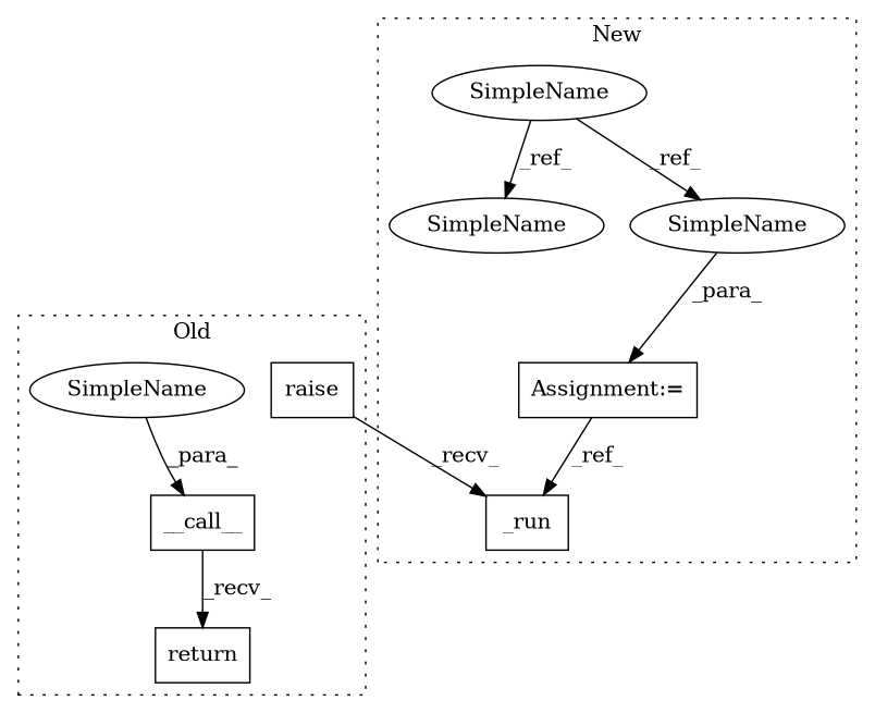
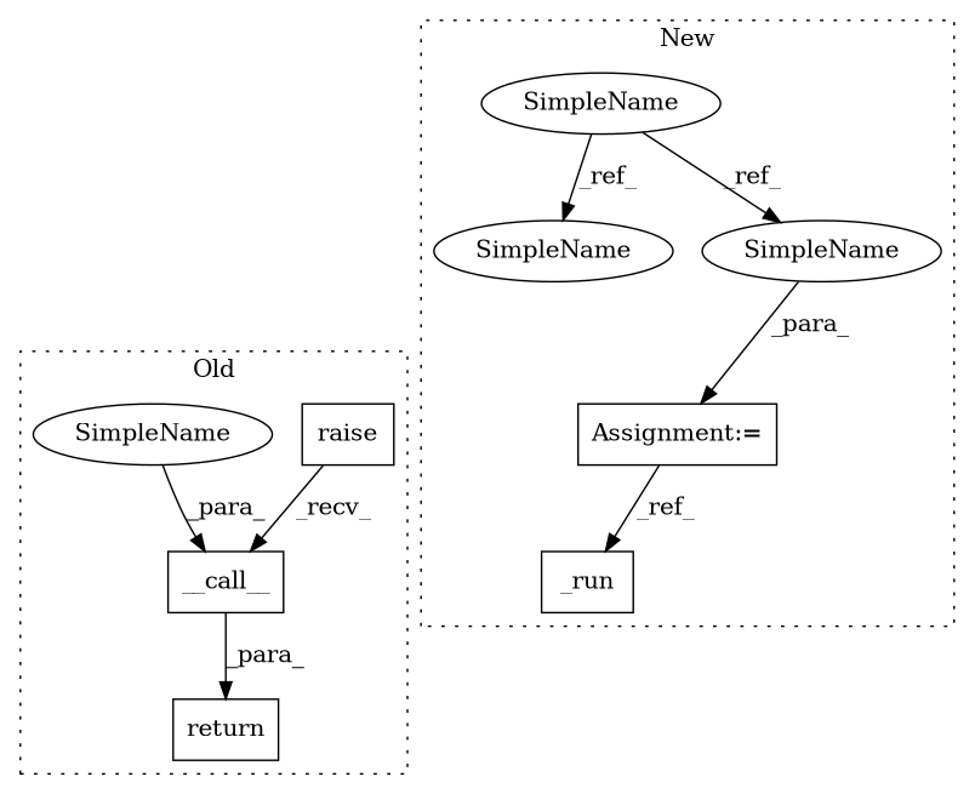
  digraph {
    fontname="DejaVu Serif"
    node [a=42 fontname="DejaVu Serif" l=12 shape=box]
    edge [fontname="DejaVu Serif"]
    n1 [a=32 l="9,1" label=__call__ s="9586,9688"]
    n2 [a=32 l="6,1" label=raise s="9544,9584"]
    n3 [a=41 l=7 label=return s=9537]
    n4 [label=SimpleName s=9595 shape=ellipse]
    n5 [label=SimpleName s=8953 shape=ellipse]
    n6 [a=7 l=1 label="Assignment:=" s=9113]
    n7 [a=32 l="5,1" label=_run s="9219,9293"]
    n8 [label=SimpleName s=9136 shape=ellipse]
    n9 [label=SimpleName s=9114 shape=ellipse]
    subgraph cluster_1 {
      label=Old
      style=dotted
      n1
      n2
      n3
      n4
    }
    subgraph cluster_2 {
      label=New
      style=dotted
      n5
      n6
      n7
      n8
      n9
    }
-   n1 -> n3 [label=_recv_]
-   n2 -> n7 [label=_recv_]
+   n1 -> n3 [label=_para_]
+   n2 -> n1 [label=_recv_]
    n4 -> n1 [label=_para_]
    n5 -> n8 [label=_ref_]
    n5 -> n9 [label=_ref_]
    n6 -> n7 [label=_ref_]
    n9 -> n6 [label=_para_]
  }
